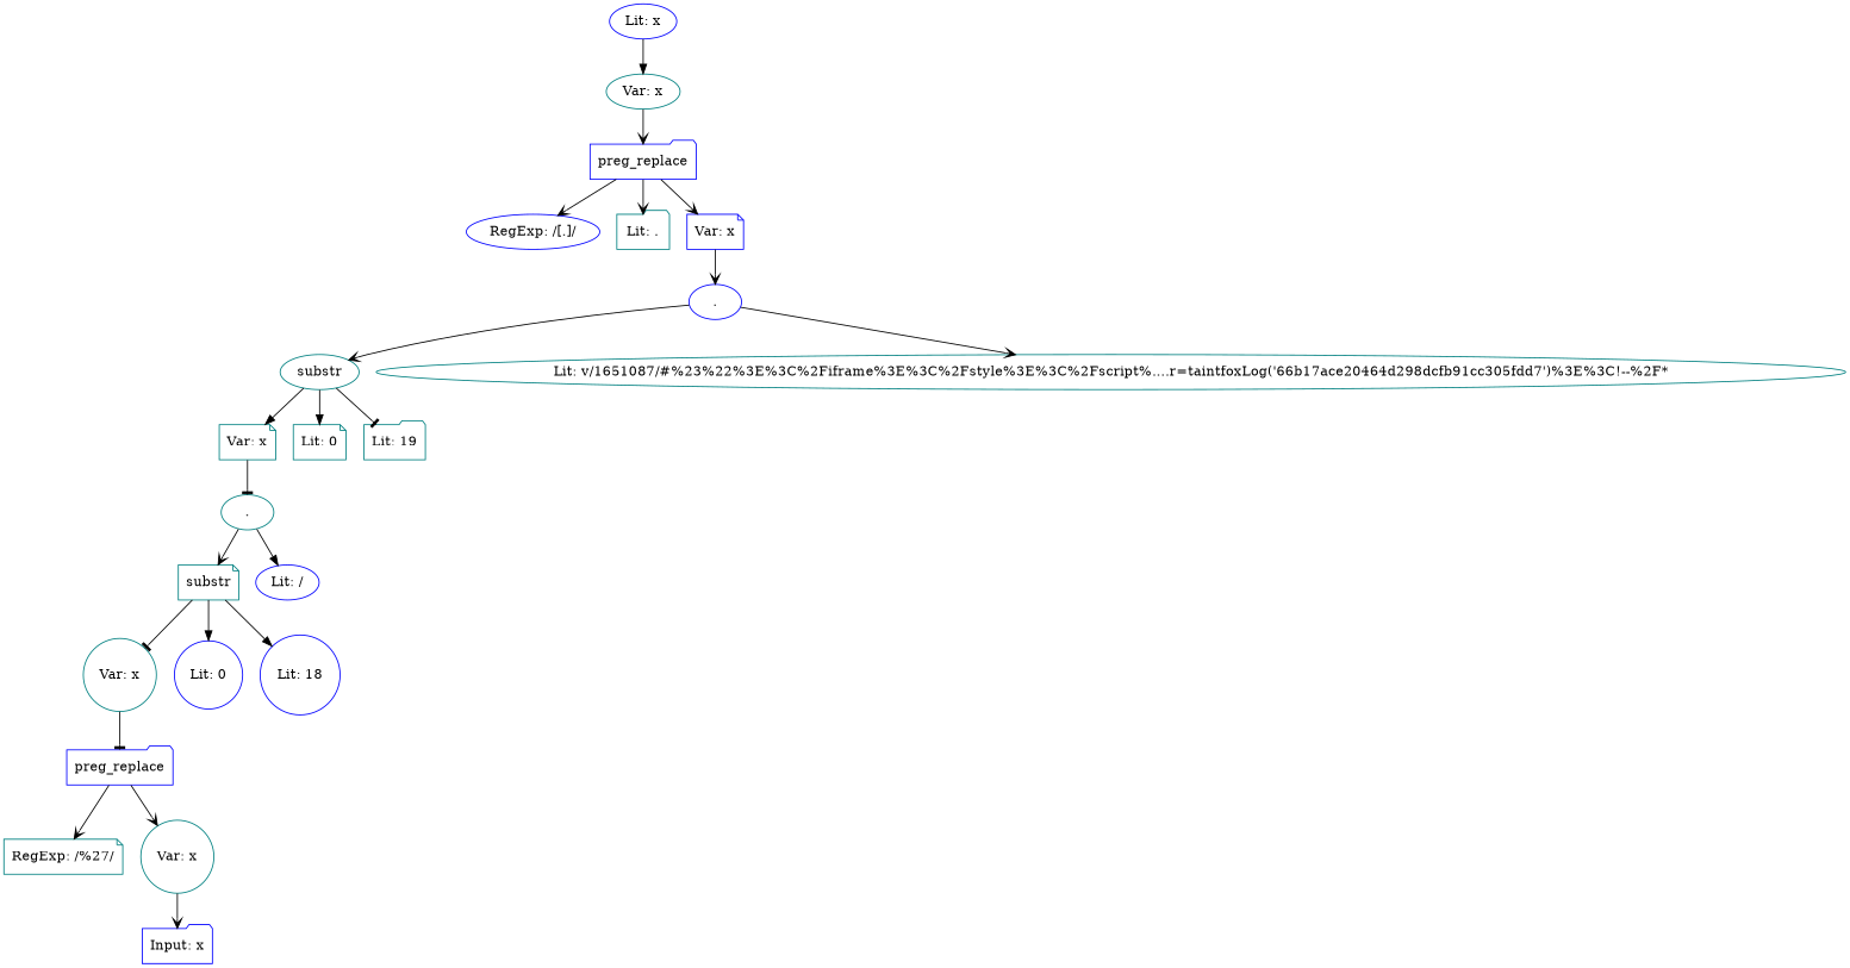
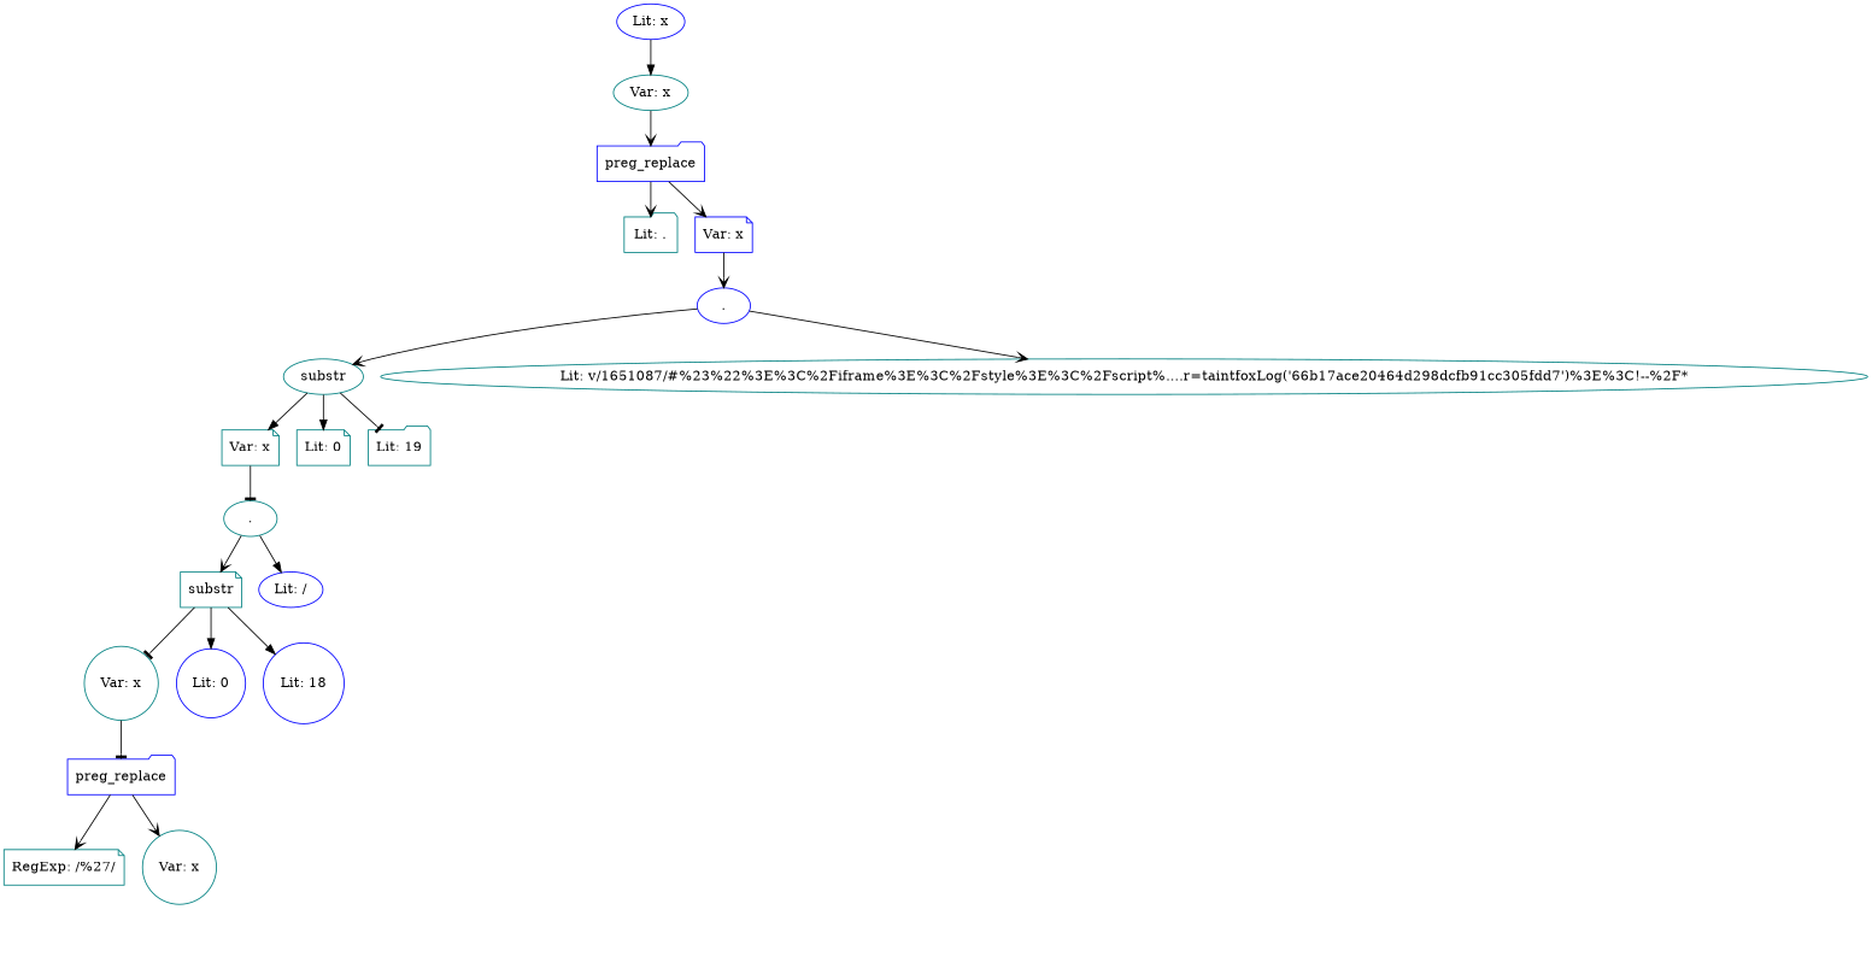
  digraph {
    node [color=teal shape=ellipse]
    edge [arrowhead=vee]
-   n1 [color=blue label="Input: x" shape=folder]
    n2 [color=blue label=preg_replace shape=folder]
    n3 [label="RegExp: /%27/" shape=note]
    n4 [label="Var: x" shape=circle]
    n5 [label=substr shape=note]
    n6 [label="Var: x" shape=circle]
    n7 [color=blue label="Lit: 0" shape=circle]
    n8 [color=blue label="Lit: 18" shape=circle]
    n9 [label="."]
    n10 [color=blue label="Lit: /"]
    n11 [label=substr]
    n12 [label="Var: x" shape=note]
    n13 [label="Lit: 0" shape=note]
    n14 [label="Lit: 19" shape=folder]
    n15 [color=blue label="."]
    n16 [label="Lit: v/1651087/#%23%22%3E%3C%2Fiframe%3E%3C%2Fstyle%3E%3C%2Fscript%....r=taintfoxLog('66b17ace20464d298dcfb91cc305fdd7')%3E%3C!--%2F*"]
    n17 [color=blue label=preg_replace shape=folder]
-   n18 [color=blue label="RegExp: /[.]/"]
    n19 [label="Lit: ." shape=folder]
    n20 [color=blue label="Var: x" shape=note]
    n21 [label="Var: x"]
    n22 [color=blue label="Lit: x"]
    n2 -> n3
    n2 -> n4
-   n4 -> n1
    n5 -> n6 [arrowhead=tee]
    n5 -> n7 [arrowhead=normal]
    n5 -> n8 [arrowhead=normal]
    n6 -> n2 [arrowhead=tee]
    n9 -> n5
    n9 -> n10 [arrowhead=normal]
    n11 -> n12 [arrowhead=normal]
    n11 -> n13 [arrowhead=normal]
    n11 -> n14 [arrowhead=tee]
    n12 -> n9 [arrowhead=tee]
    n15 -> n11
    n15 -> n16
-   n17 -> n18
    n17 -> n19
    n17 -> n20
    n20 -> n15
    n21 -> n17
    n22 -> n21 [arrowhead=normal]
  }
